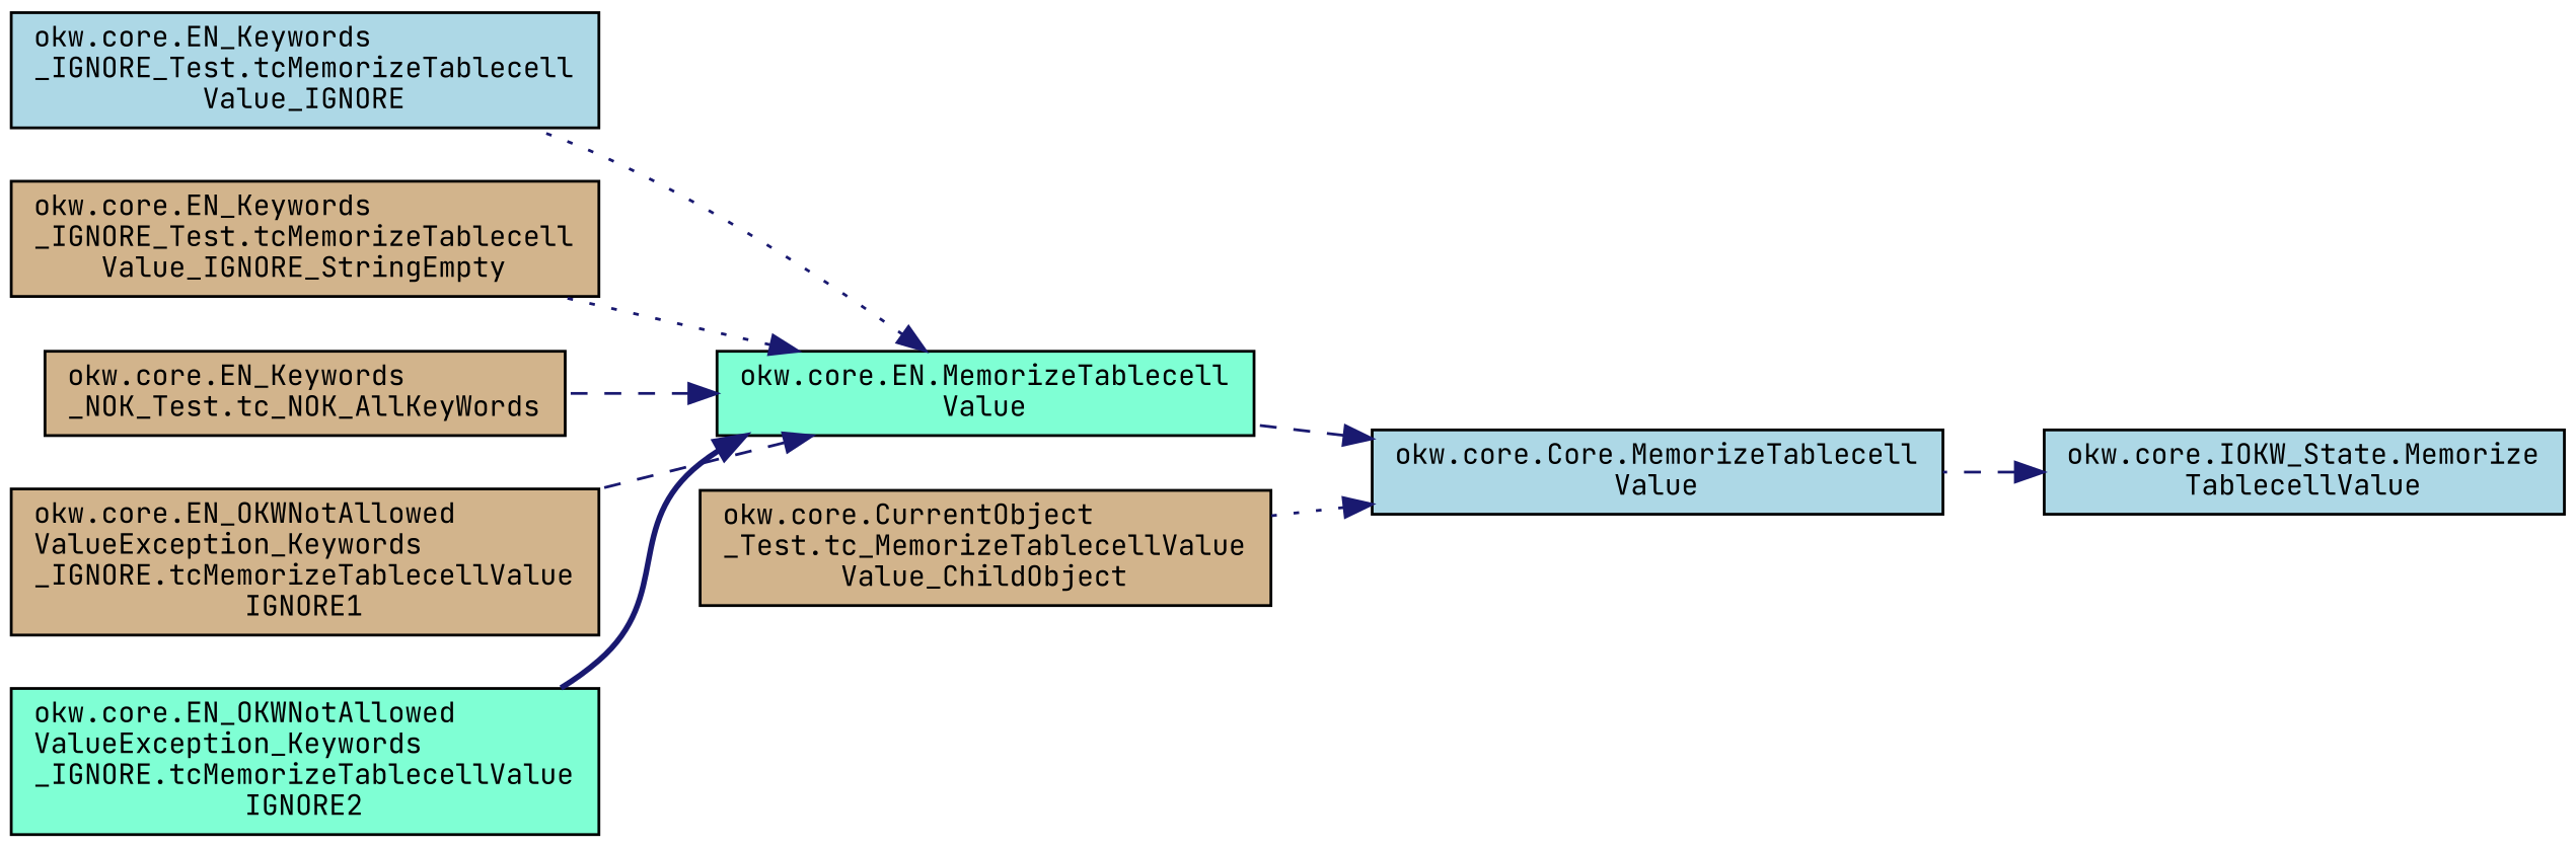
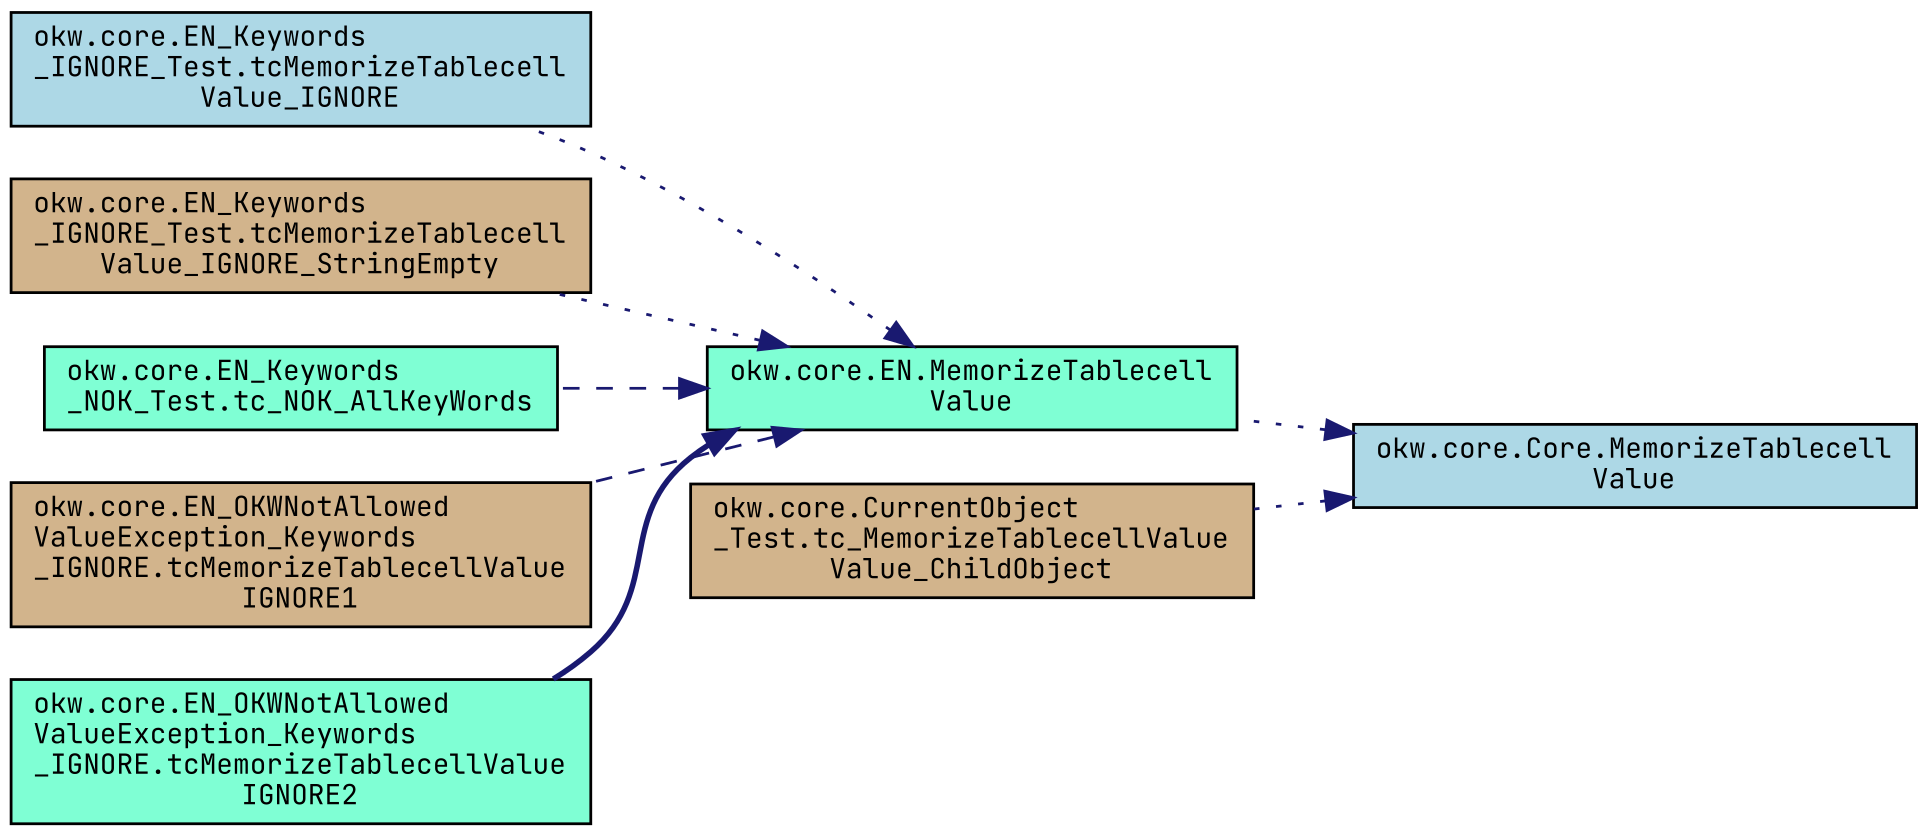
  digraph {
    fontname="JetBrains Mono"
    rankdir=RL
    node [color=black fillcolor=lightblue fontname="JetBrains Mono" fontsize=10 shape=record style=filled]
    edge [color=midnightblue dir=back fontname="JetBrains Mono" fontsize=10 labelfontname=Helvetica labelfontsize=10 style=dashed]
-   n1 [fontcolor=black height=0.2 label="okw.core.IOKW_State.Memorize\lTablecellValue" width=0.4]
    n2 [height=0.2 label="okw.core.Core.MemorizeTablecell\lValue" width=0.4]
    n3 [fillcolor=aquamarine height=0.2 label="okw.core.EN.MemorizeTablecell\lValue" width=0.4]
    n4 [fillcolor=tan height=0.2 label="okw.core.CurrentObject\l_Test.tc_MemorizeTablecellValue\lValue_ChildObject" width=0.4]
    n5 [height=0.2 label="okw.core.EN_Keywords\l_IGNORE_Test.tcMemorizeTablecell\lValue_IGNORE" width=0.4]
    n6 [fillcolor=tan height=0.2 label="okw.core.EN_Keywords\l_IGNORE_Test.tcMemorizeTablecell\lValue_IGNORE_StringEmpty" width=0.4]
-   n7 [fillcolor=tan height=0.2 label="okw.core.EN_Keywords\l_NOK_Test.tc_NOK_AllKeyWords" width=0.4]
+   n7 [fillcolor=aquamarine height=0.2 label="okw.core.EN_Keywords\l_NOK_Test.tc_NOK_AllKeyWords" width=0.4]
    n8 [fillcolor=tan height=0.2 label="okw.core.EN_OKWNotAllowed\lValueException_Keywords\l_IGNORE.tcMemorizeTablecellValue\lIGNORE1" width=0.4]
    n9 [fillcolor=aquamarine height=0.2 label="okw.core.EN_OKWNotAllowed\lValueException_Keywords\l_IGNORE.tcMemorizeTablecellValue\lIGNORE2" width=0.4]
-   n1 -> n2
-   n2 -> n3
+   n2 -> n3 [style=dotted]
    n2 -> n4 [style=dotted]
    n3 -> n5 [style=dotted]
    n3 -> n6 [style=dotted]
    n3 -> n7
    n3 -> n8
    n3 -> n9 [style=bold]
  }
